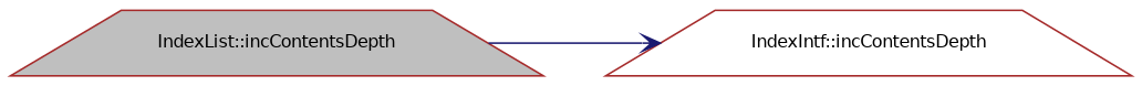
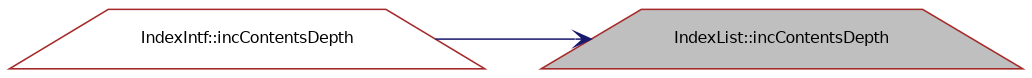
  digraph {
    rankdir=LR
    node [color=brown fontname=Helvetica fontsize=10 shape=trapezium style=filled]
    n1 [fillcolor=grey75 fontcolor=black height=0.2 label="IndexList::incContentsDepth" width=0.4]
    n2 [fillcolor=white height=0.2 label="IndexIntf::incContentsDepth" width=0.4]
-   n1 -> n2 [color=midnightblue fontname=Helvetica fontsize=10 labelfontname=Helvetica labelfontsize=10 style=solid arrowhead=vee]
+   n2 -> n1 [color=midnightblue fontname=Helvetica fontsize=10 labelfontname=Helvetica labelfontsize=10 style=solid arrowhead=vee]
  }
